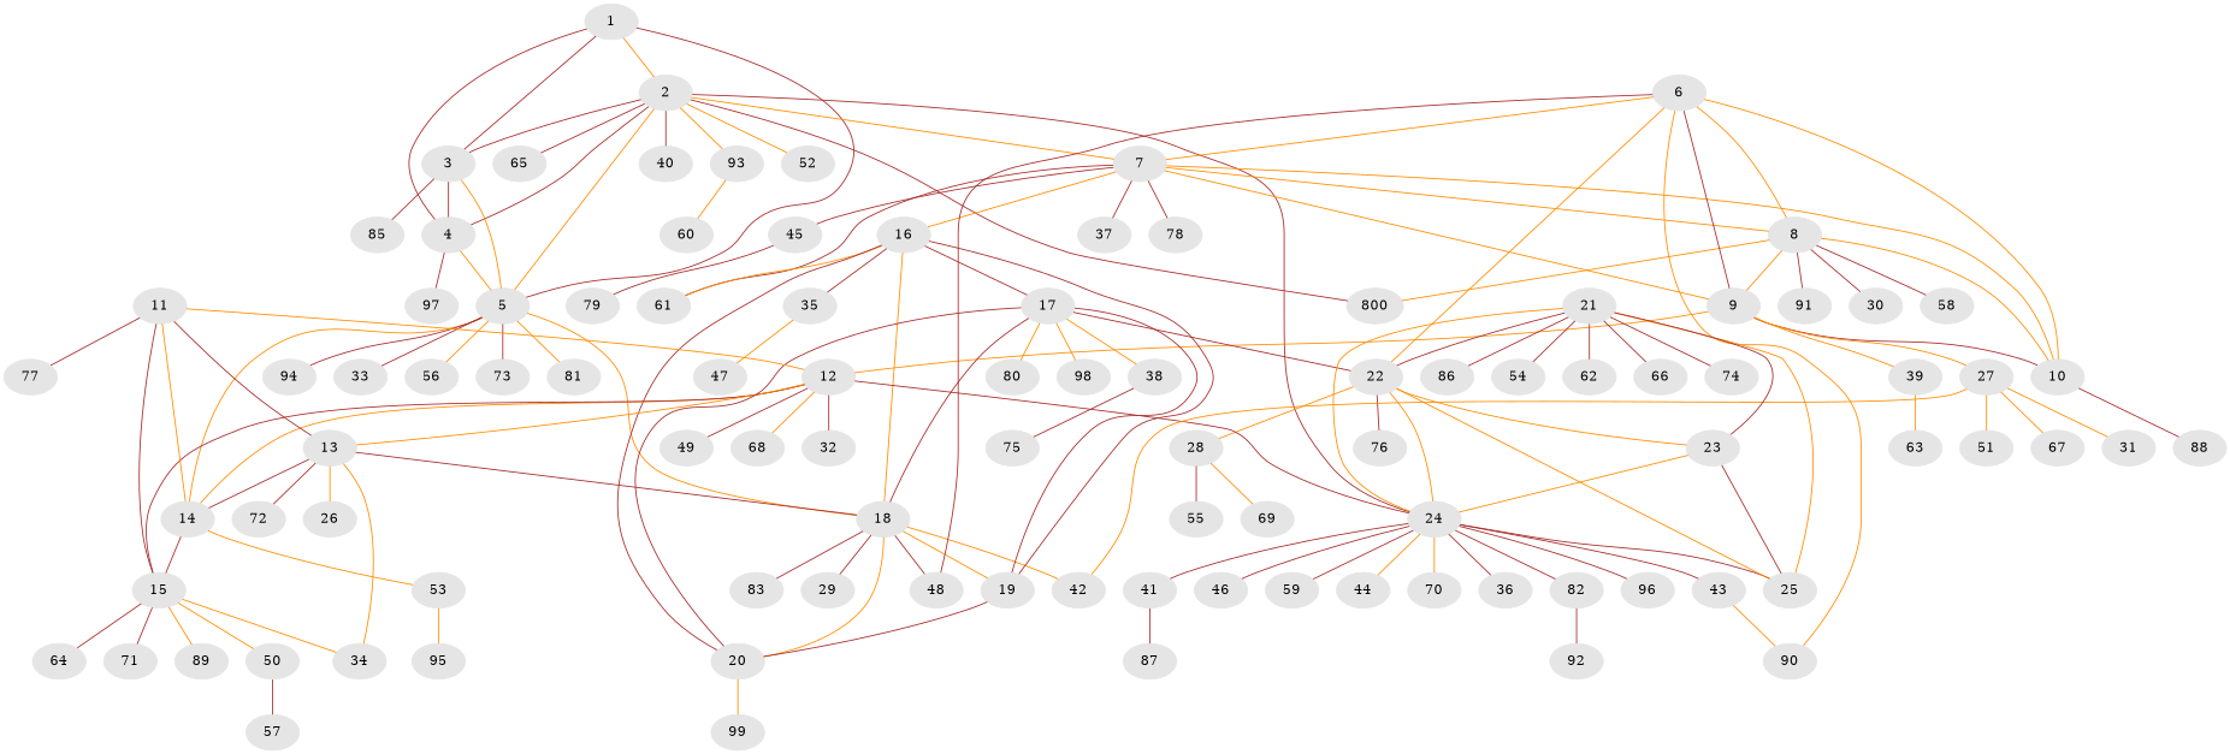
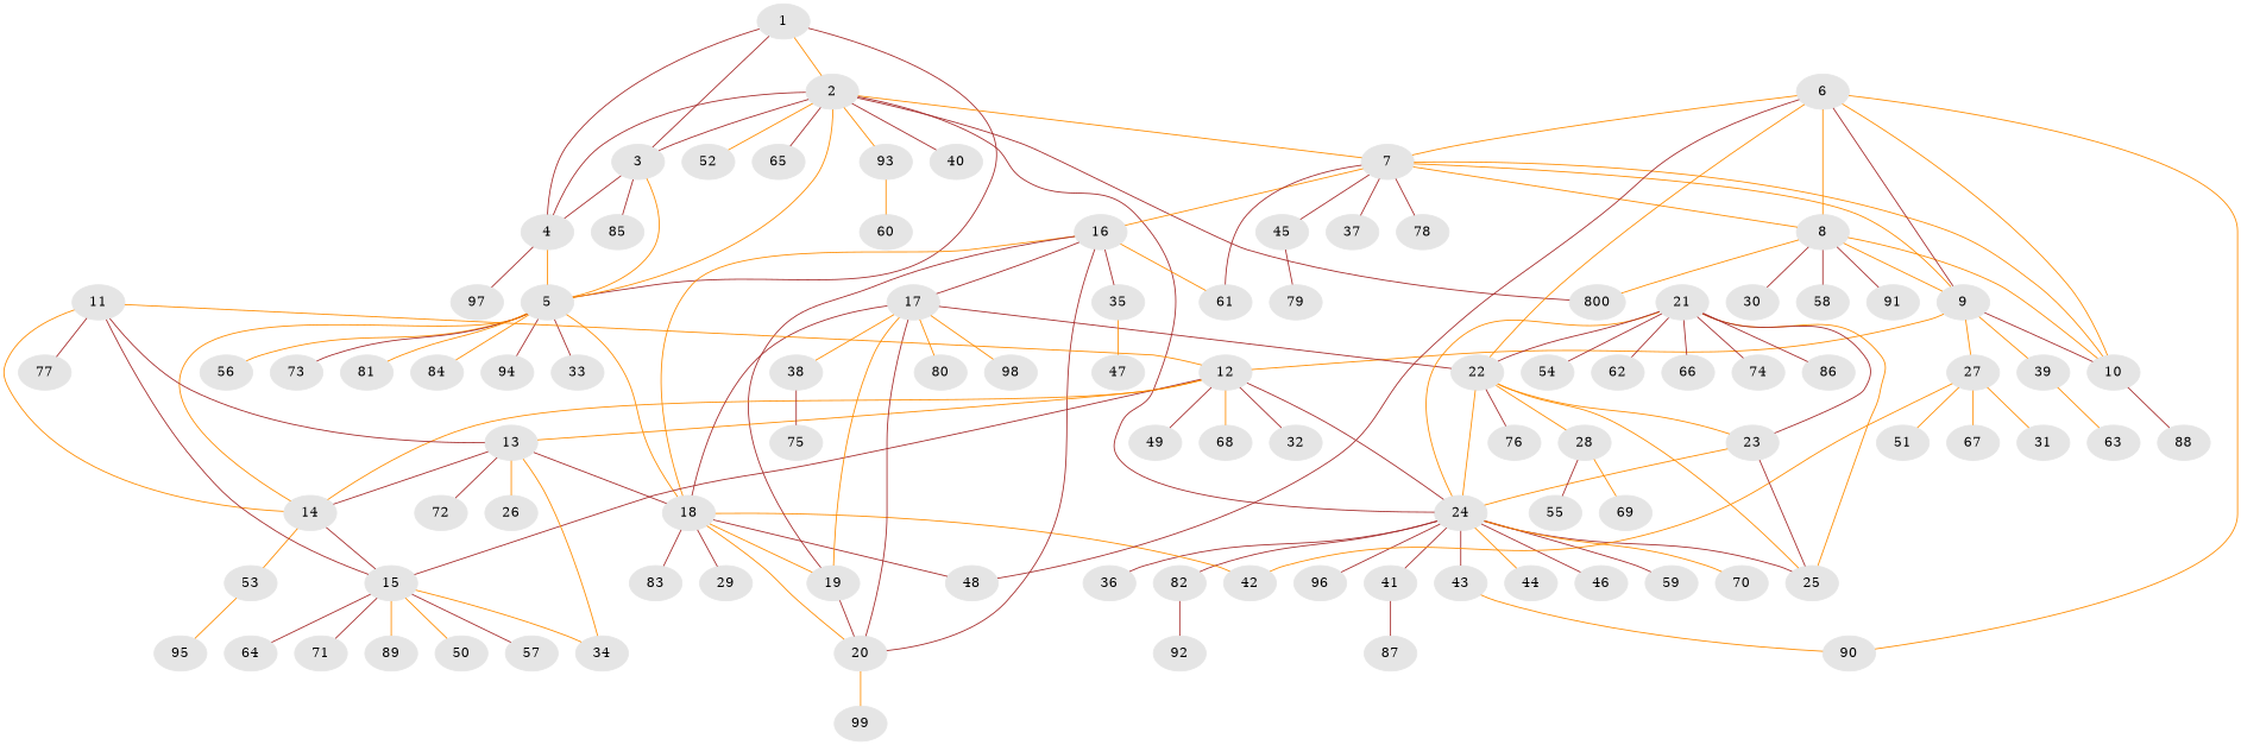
  graph {
    node [color=gray90 style=filled]
    edge [color=brown]
    1
    2
    3
    4
    5
    7
    24
    40
    52
    65
    93
    n12 [label=800]
    85
    97
    14
    18
    33
    56
    73
    81
+   84
    94
    8
    9
    10
    16
    37
    45
    61
    78
    25
    36
    41
    43
    44
    46
    59
    70
    82
    96
    60
    15
    53
    48
    19
    20
    29
    42
    83
    6
    22
    90
    30
    58
    91
    12
    27
    39
    88
    23
    28
    76
    17
    35
    79
    13
    32
    49
    68
    31
    51
    67
    63
    11
    77
    26
    72
    34
    50
    57
    64
    71
    89
    95
    38
    80
    98
    99
    47
    75
    21
    54
    62
    66
    74
    86
    55
    69
    87
    92
    1 -- 2 [color=darkorange]
    1 -- 3
    1 -- 4
    1 -- 5
    2 -- 3
    2 -- 4
    2 -- 5 [color=darkorange]
    2 -- 7 [color=darkorange]
    2 -- 24
    2 -- 40
    2 -- 52 [color=darkorange]
    2 -- 65
    2 -- 93 [color=darkorange]
    2 -- n12
    3 -- 4
    3 -- 5 [color=darkorange]
    3 -- 85
    4 -- 5 [color=darkorange]
    4 -- 97
    5 -- 14 [color=darkorange]
    5 -- 18 [color=darkorange]
    5 -- 33
    5 -- 56 [color=darkorange]
    5 -- 73
    5 -- 81 [color=darkorange]
+   5 -- 84 [color=darkorange]
    5 -- 94
    7 -- 8 [color=darkorange]
    7 -- 9 [color=darkorange]
    7 -- 10 [color=darkorange]
    7 -- 16 [color=darkorange]
    7 -- 37
    7 -- 45
    7 -- 61
    7 -- 78
    24 -- 25
    24 -- 36
    24 -- 41
    24 -- 43
    24 -- 44 [color=darkorange]
    24 -- 46
    24 -- 59
    24 -- 70 [color=darkorange]
    24 -- 82
    24 -- 96
    93 -- 60 [color=darkorange]
    14 -- 15
    14 -- 53 [color=darkorange]
    18 -- 48
    18 -- 19 [color=darkorange]
    18 -- 20 [color=darkorange]
    18 -- 29
    18 -- 42 [color=darkorange]
    18 -- 83
    8 -- n12 [color=darkorange]
    8 -- 9 [color=darkorange]
    8 -- 10 [color=darkorange]
    8 -- 30
    8 -- 58
    8 -- 91
    9 -- 10
    9 -- 12 [color=darkorange]
    9 -- 27 [color=darkorange]
    9 -- 39 [color=darkorange]
    10 -- 88
    16 -- 18 [color=darkorange]
    16 -- 61 [color=darkorange]
    16 -- 19
    16 -- 20
    16 -- 17
    16 -- 35
    45 -- 79
    41 -- 87
    43 -- 90 [color=darkorange]
    82 -- 92
    15 -- 34 [color=darkorange]
    15 -- 50 [color=darkorange]
-   50 -- 57
+   15 -- 57
    15 -- 64
    15 -- 71
    15 -- 89 [color=darkorange]
    53 -- 95 [color=darkorange]
    19 -- 20
    20 -- 99 [color=darkorange]
    6 -- 7 [color=darkorange]
    6 -- 8 [color=darkorange]
    6 -- 9
    6 -- 10 [color=darkorange]
    6 -- 48
    6 -- 22 [color=darkorange]
    6 -- 90 [color=darkorange]
    22 -- 24 [color=darkorange]
    22 -- 25 [color=darkorange]
    22 -- 23 [color=darkorange]
    22 -- 28 [color=darkorange]
    22 -- 76
    12 -- 24
    12 -- 14 [color=darkorange]
    12 -- 15
    12 -- 13 [color=darkorange]
    12 -- 32
    12 -- 49
    12 -- 68 [color=darkorange]
    27 -- 42 [color=darkorange]
    27 -- 31 [color=darkorange]
    27 -- 51 [color=darkorange]
    27 -- 67 [color=darkorange]
    39 -- 63 [color=darkorange]
    23 -- 24 [color=darkorange]
    23 -- 25
    28 -- 55
    28 -- 69 [color=darkorange]
    17 -- 18
-   17 -- 19
+   17 -- 19 [color=darkorange]
    17 -- 20
    17 -- 22
    17 -- 38 [color=darkorange]
    17 -- 80 [color=darkorange]
    17 -- 98 [color=darkorange]
    35 -- 47 [color=darkorange]
    13 -- 14
    13 -- 18
    13 -- 26 [color=darkorange]
    13 -- 72
    13 -- 34 [color=darkorange]
    11 -- 14 [color=darkorange]
    11 -- 15
    11 -- 12 [color=darkorange]
    11 -- 13
    11 -- 77
    38 -- 75
    21 -- 24 [color=darkorange]
    21 -- 25 [color=darkorange]
    21 -- 22
    21 -- 23
    21 -- 54
    21 -- 62
    21 -- 66
    21 -- 74
    21 -- 86
  }
